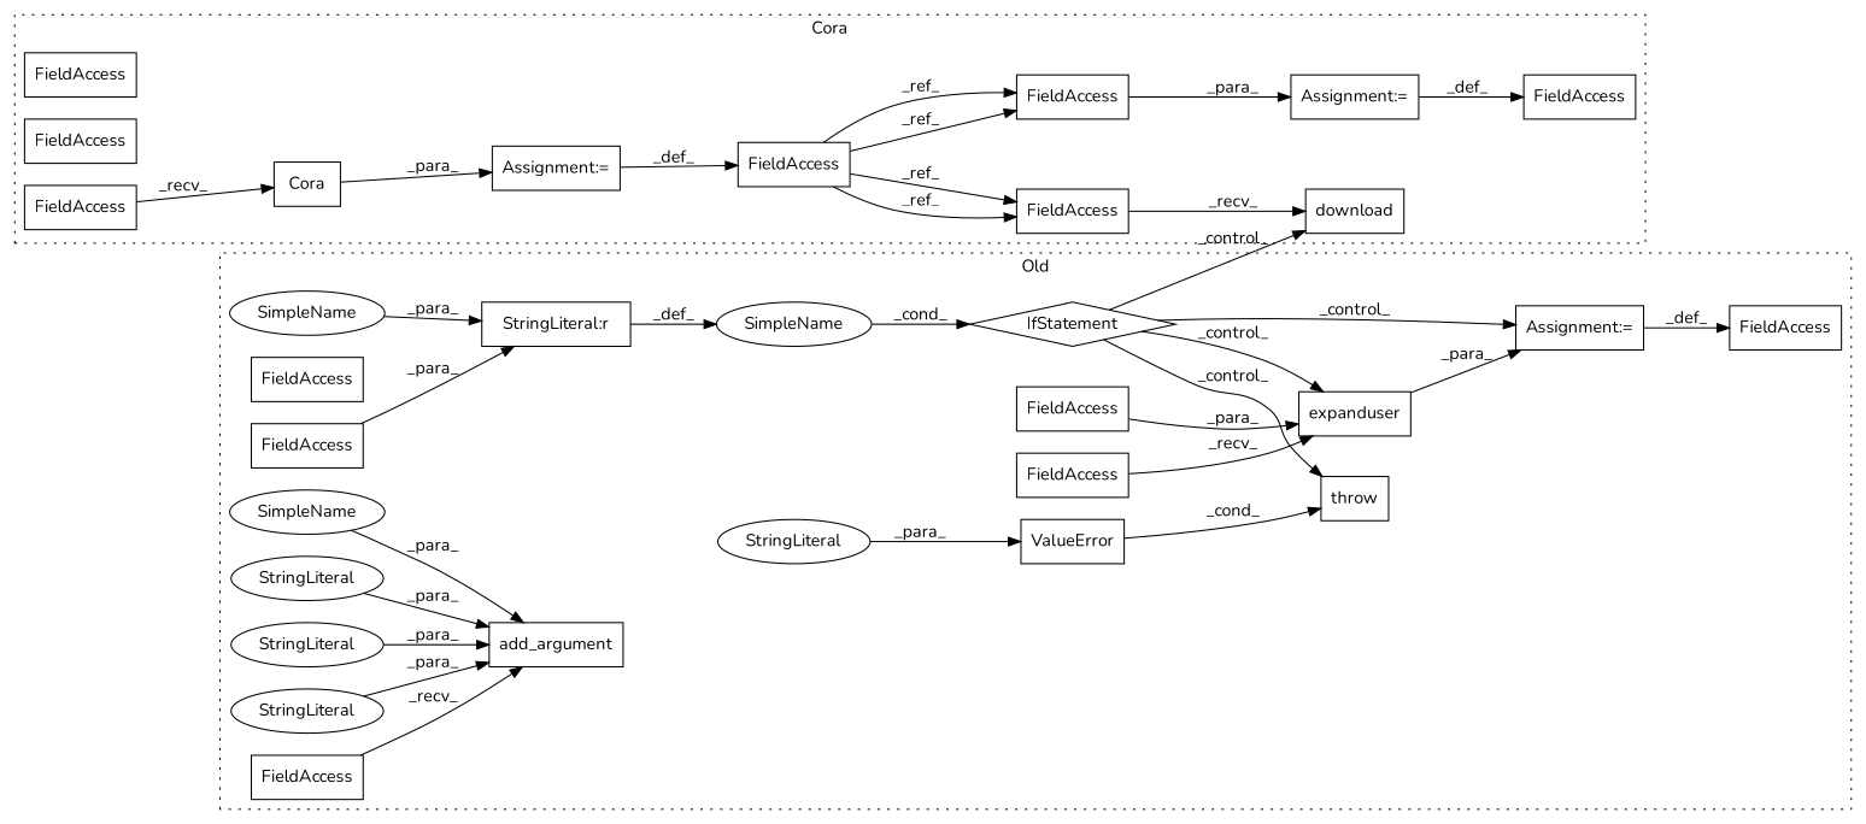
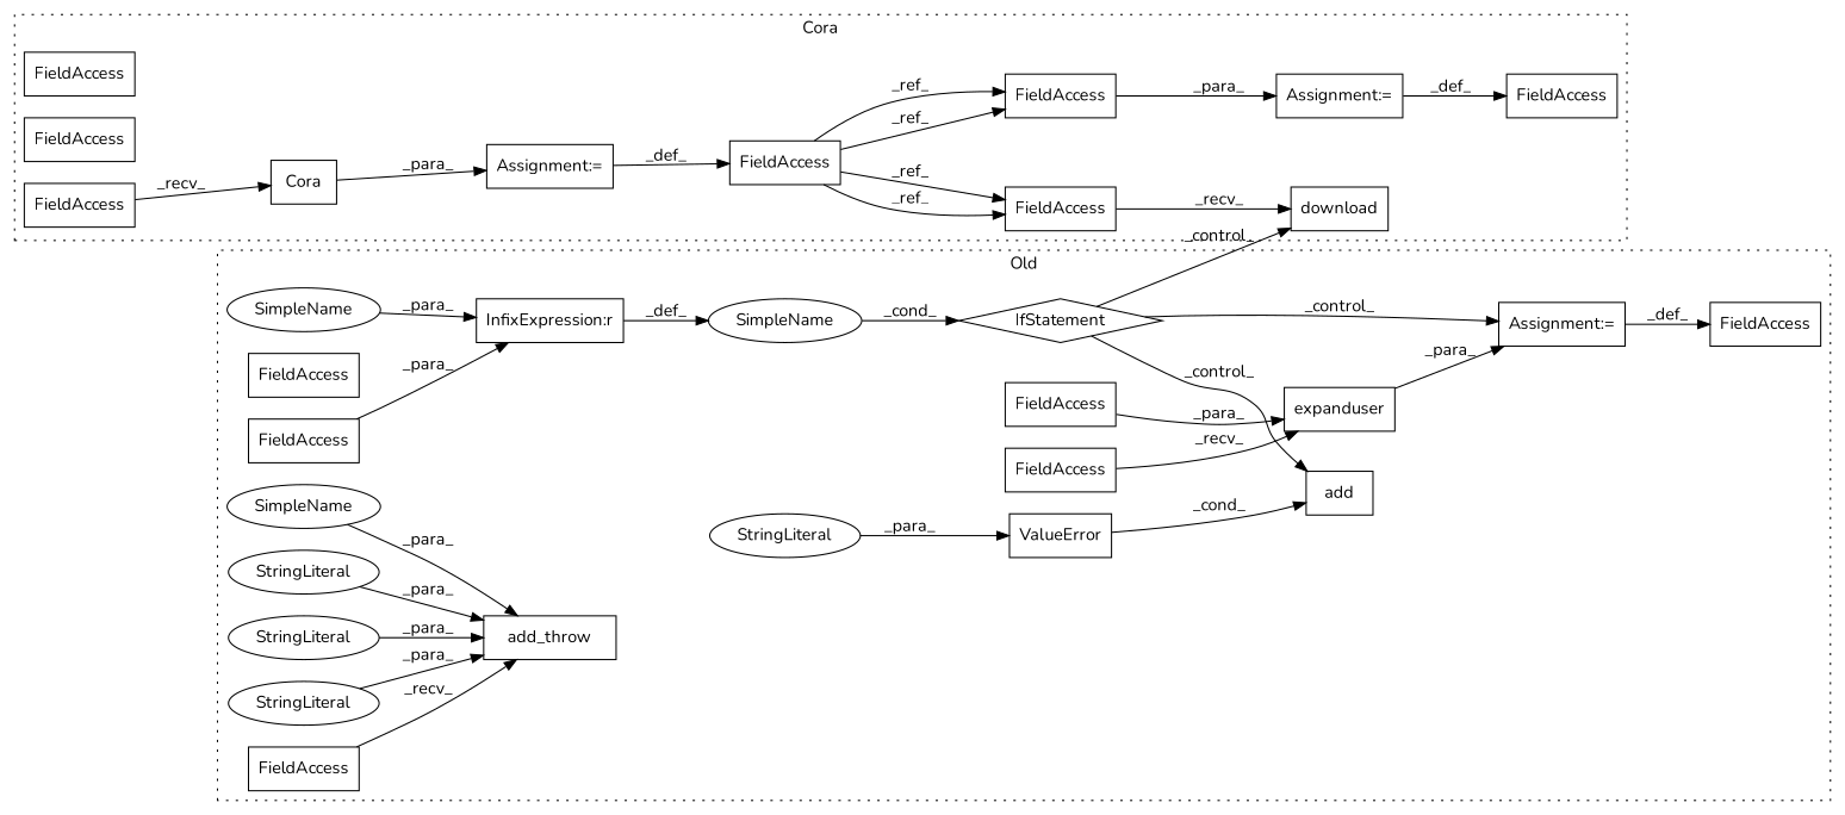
  digraph {
    fontname=Nunito
    rankdir=LR
    node [a=22 fontname=Nunito l=4 s=5370 shape=box]
    edge [fontname=Nunito]
    n1 [a=32 l="11,1" label=expanduser s="5597,5621"]
    n2 [a=42 label=SimpleName shape=ellipse l="" s=""]
-   n3 [a=53 l=6 label=throw s=5648]
-   n4 [a=27 label="StringLiteral:r" s=5559]
+   n3 [a=53 l=6 label=add s=5648]
+   n4 [a=27 label="InfixExpression:r" s=5559]
    n5 [l=9 label=FieldAccess s=5579]
    n6 [l=7 label=FieldAccess s=5589]
    n7 [label=FieldAccess s=5546]
    n8 [label=FieldAccess s=5608]
    n9 [a=25 l="4,2" label=IfStatement s="5542,5567" shape=diamond]
    n10 [a=32 l="11,1" label=ValueError s="5654,5738"]
-   n11 [a=32 l="13,1" label=add_argument s="5377,5462"]
+   n11 [a=32 l="13,1" label=add_throw s="5377,5462"]
    n12 [l=6 label=FieldAccess]
    n13 [a=45 l=12 label=StringLiteral s=5395 shape=ellipse]
    n14 [a=45 label=StringLiteral s=5390 shape=ellipse]
    n15 [a=45 l=73 label=StringLiteral s=5665 shape=ellipse]
    n16 [a=7 l=1 label="Assignment:=" s=5588]
    n17 [a=45 l=42 label=StringLiteral s=5420 shape=ellipse]
    n18 [a=42 label=SimpleName s=5563 shape=ellipse]
    n19 [a=42 label=SimpleName s=5415 shape=ellipse]
    n20 [l=6 label=FieldAccess]
    n21 [a=32 l=10 label=download s=5510]
    n22 [l=7 label=FieldAccess s=5471]
    n23 [l=7 label=FieldAccess s=5502]
    n24 [l=7 label=FieldAccess s=5538]
    n25 [a=32 l=6 label=Cora s=5488]
    n26 [l=8 label=FieldAccess s=5479]
    n27 [a=7 l=1 label="Assignment:=" s=5478]
    n28 [l=9 label=FieldAccess s=5528]
    n29 [a=7 l=1 label="Assignment:=" s=5537]
    n30 [l=7 label=FieldAccess s=5538]
    n31 [l=7 label=FieldAccess s=5502]
    subgraph cluster_1 {
      label=Old
      style=dotted
      n1
      n2
      n3
      n4
      n5
      n6
      n7
      n8
      n9
      n10
      n11
      n12
      n13
      n14
      n15
      n16
      n17
      n18
      n19
      n20
    }
    subgraph cluster_2 {
      label=Cora
      style=dotted
      n21
      n22
      n23
      n24
      n25
      n26
      n27
      n28
      n29
      n30
      n31
    }
    n1 -> n16 [label=_para_]
    n2 -> n9 [label=_cond_]
    n4 -> n2 [label=_def_]
    n6 -> n1 [label=_recv_]
    n7 -> n4 [label=_para_]
    n8 -> n1 [label=_para_]
-   n9 -> n1 [label=_control_]
    n9 -> n3 [label=_control_]
    n9 -> n16 [label=_control_]
    n9 -> n21 [label=_control_]
    n10 -> n3 [label=_cond_]
    n13 -> n11 [label=_para_]
    n14 -> n11 [label=_para_]
    n15 -> n10 [label=_para_]
    n16 -> n5 [label=_def_]
    n17 -> n11 [label=_para_]
    n18 -> n4 [label=_para_]
    n19 -> n11 [label=_para_]
    n20 -> n11 [label=_recv_]
    n22 -> n30 [label=_ref_]
    n22 -> n30 [label=_ref_]
    n22 -> n31 [label=_ref_]
    n22 -> n31 [label=_ref_]
    n25 -> n27 [label=_para_]
    n26 -> n25 [label=_recv_]
    n27 -> n22 [label=_def_]
    n29 -> n28 [label=_def_]
    n30 -> n29 [label=_para_]
    n31 -> n21 [label=_recv_]
  }
